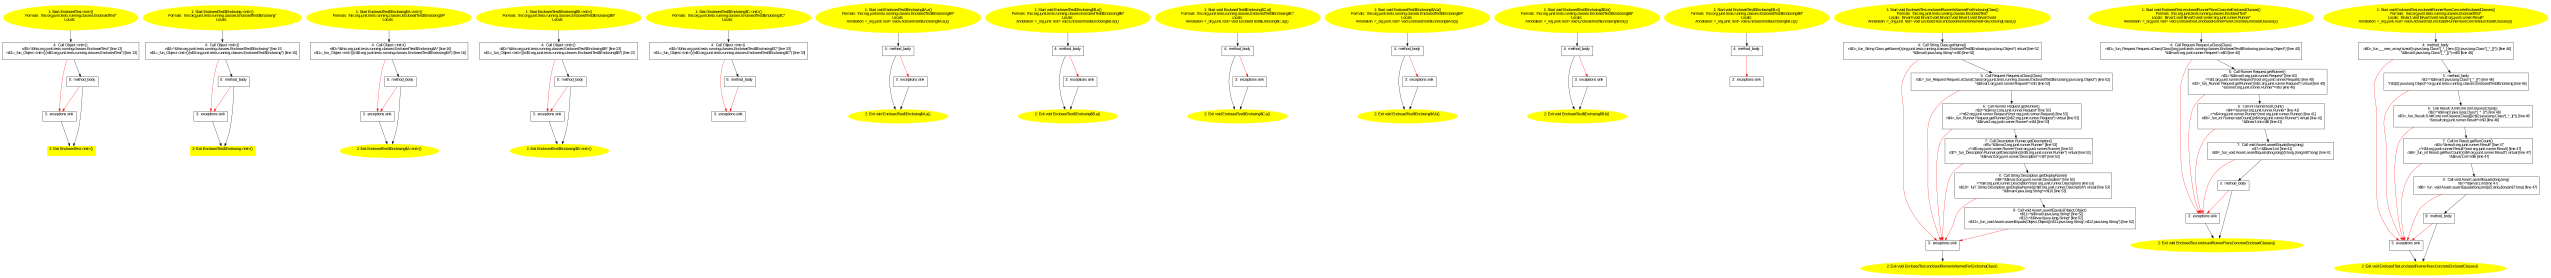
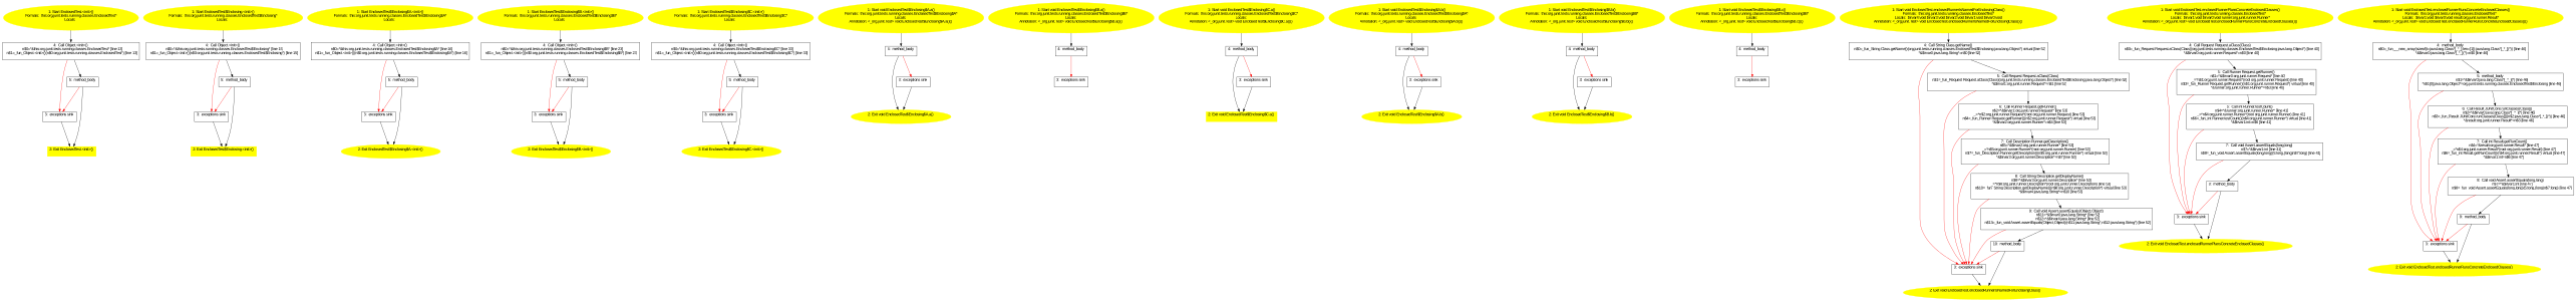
  digraph {
    fontname="Liberation Sans"
    node [fontname="Liberation Sans" shape=box]
    edge [fontname="Liberation Sans"]
    n1 [color=yellow label="1: Start EnclosedTest.<init>()\nFormals:  this:org.junit.tests.running.classes.EnclosedTest*\nLocals:  \n  " style=filled shape=""]
    n2 [label="4:  Call Object.<init>() \n   n$0=*&this:org.junit.tests.running.classes.EnclosedTest* [line 13]\n  n$1=_fun_Object.<init>()(n$0:org.junit.tests.running.classes.EnclosedTest*) [line 13]\n "]
    n3 [label="3:  exceptions sink \n  "]
    n4 [label="5:  method_body \n  "]
    n5 [color=yellow label="2: Exit EnclosedTest.<init>() \n  " style=filled]
    n6 [color=yellow label="1: Start EnclosedTest$Enclosing.<init>()\nFormals:  this:org.junit.tests.running.classes.EnclosedTest$Enclosing*\nLocals:  \n  " style=filled shape=""]
    n7 [label="4:  Call Object.<init>() \n   n$0=*&this:org.junit.tests.running.classes.EnclosedTest$Enclosing* [line 15]\n  n$1=_fun_Object.<init>()(n$0:org.junit.tests.running.classes.EnclosedTest$Enclosing*) [line 15]\n "]
    n8 [label="3:  exceptions sink \n  "]
    n9 [label="5:  method_body \n  "]
    n10 [color=yellow label="2: Exit EnclosedTest$Enclosing.<init>() \n  " style=filled]
    n11 [color=yellow label="1: Start EnclosedTest$Enclosing$A.<init>()\nFormals:  this:org.junit.tests.running.classes.EnclosedTest$Enclosing$A*\nLocals:  \n  " style=filled shape=""]
    n12 [label="4:  Call Object.<init>() \n   n$0=*&this:org.junit.tests.running.classes.EnclosedTest$Enclosing$A* [line 16]\n  n$1=_fun_Object.<init>()(n$0:org.junit.tests.running.classes.EnclosedTest$Enclosing$A*) [line 16]\n "]
    n13 [label="3:  exceptions sink \n  "]
    n14 [label="5:  method_body \n  "]
    n15 [color=yellow label="2: Exit EnclosedTest$Enclosing$A.<init>() \n  " style=filled shape=""]
    n16 [color=yellow label="1: Start EnclosedTest$Enclosing$B.<init>()\nFormals:  this:org.junit.tests.running.classes.EnclosedTest$Enclosing$B*\nLocals:  \n  " style=filled shape=""]
    n17 [label="4:  Call Object.<init>() \n   n$0=*&this:org.junit.tests.running.classes.EnclosedTest$Enclosing$B* [line 23]\n  n$1=_fun_Object.<init>()(n$0:org.junit.tests.running.classes.EnclosedTest$Enclosing$B*) [line 23]\n "]
    n18 [label="3:  exceptions sink \n  "]
    n19 [label="5:  method_body \n  "]
    n20 [color=yellow label="2: Exit EnclosedTest$Enclosing$B.<init>() \n  " style=filled shape=""]
    n21 [color=yellow label="1: Start EnclosedTest$Enclosing$C.<init>()\nFormals:  this:org.junit.tests.running.classes.EnclosedTest$Enclosing$C*\nLocals:  \n  " style=filled shape=""]
    n22 [label="4:  Call Object.<init>() \n   n$0=*&this:org.junit.tests.running.classes.EnclosedTest$Enclosing$C* [line 33]\n  n$1=_fun_Object.<init>()(n$0:org.junit.tests.running.classes.EnclosedTest$Enclosing$C*) [line 33]\n "]
    n23 [label="3:  exceptions sink \n  "]
    n24 [label="5:  method_body \n  "]
+   n25 [color=yellow label="2: Exit EnclosedTest$Enclosing$C.<init>() \n  " style=filled shape=""]
    n26 [color=yellow label="1: Start void EnclosedTest$Enclosing$A.a()\nFormals:  this:org.junit.tests.running.classes.EnclosedTest$Enclosing$A*\nLocals: \nAnnotation: <_org.junit.Test> void EnclosedTest$Enclosing$A.a()() \n  " style=filled shape=""]
    n27 [label="4:  method_body \n  "]
    n28 [color=yellow label="2: Exit void EnclosedTest$Enclosing$A.a() \n  " style=filled shape=""]
    n29 [label="3:  exceptions sink \n  "]
    n30 [color=yellow label="1: Start void EnclosedTest$Enclosing$B.a()\nFormals:  this:org.junit.tests.running.classes.EnclosedTest$Enclosing$B*\nLocals: \nAnnotation: <_org.junit.Test> void EnclosedTest$Enclosing$B.a()() \n  " style=filled shape=""]
    n31 [label="4:  method_body \n  "]
-   n32 [color=yellow label="2: Exit void EnclosedTest$Enclosing$B.a() \n  " style=filled shape=""]
    n33 [label="3:  exceptions sink \n  "]
    n34 [color=yellow label="1: Start void EnclosedTest$Enclosing$C.a()\nFormals:  this:org.junit.tests.running.classes.EnclosedTest$Enclosing$C*\nLocals: \nAnnotation: <_org.junit.Test> void EnclosedTest$Enclosing$C.a()() \n  " style=filled shape=""]
    n35 [label="4:  method_body \n  "]
-   n36 [color=yellow label="2: Exit void EnclosedTest$Enclosing$C.a() \n  " style=filled shape=""]
+   n36 [color=yellow label="2: Exit void EnclosedTest$Enclosing$C.a() \n  " style=filled]
    n37 [label="3:  exceptions sink \n  "]
    n38 [color=yellow label="1: Start void EnclosedTest$Enclosing$A.b()\nFormals:  this:org.junit.tests.running.classes.EnclosedTest$Enclosing$A*\nLocals: \nAnnotation: <_org.junit.Test> void EnclosedTest$Enclosing$A.b()() \n  " style=filled shape=""]
    n39 [label="4:  method_body \n  "]
    n40 [color=yellow label="2: Exit void EnclosedTest$Enclosing$A.b() \n  " style=filled shape=""]
    n41 [label="3:  exceptions sink \n  "]
    n42 [color=yellow label="1: Start void EnclosedTest$Enclosing$B.b()\nFormals:  this:org.junit.tests.running.classes.EnclosedTest$Enclosing$B*\nLocals: \nAnnotation: <_org.junit.Test> void EnclosedTest$Enclosing$B.b()() \n  " style=filled shape=""]
    n43 [label="4:  method_body \n  "]
    n44 [color=yellow label="2: Exit void EnclosedTest$Enclosing$B.b() \n  " style=filled shape=""]
    n45 [label="3:  exceptions sink \n  "]
    n46 [color=yellow label="1: Start void EnclosedTest$Enclosing$B.c()\nFormals:  this:org.junit.tests.running.classes.EnclosedTest$Enclosing$B*\nLocals: \nAnnotation: <_org.junit.Test> void EnclosedTest$Enclosing$B.c()() \n  " style=filled shape=""]
    n47 [label="4:  method_body \n  "]
    n48 [label="3:  exceptions sink \n  "]
    n49 [color=yellow label="1: Start void EnclosedTest.enclosedRunnerIsNamedForEnclosingClass()\nFormals:  this:org.junit.tests.running.classes.EnclosedTest*\nLocals:  $irvar4:void $irvar3:void $irvar2:void $irvar1:void $irvar0:void\nAnnotation: <_org.junit.Test> void EnclosedTest.enclosedRunnerIsNamedForEnclosingClass()() \n  " style=filled shape=""]
    n50 [label="4:  Call String Class.getName() \n   n$0=_fun_String Class.getName()(org.junit.tests.running.classes.EnclosedTest$Enclosing:java.lang.Object*) virtual [line 52]\n  *&$irvar0:java.lang.String*=n$0 [line 52]\n "]
    n51 [label="3:  exceptions sink \n  "]
    n52 [label="5:  Call Request Request.aClass(Class) \n   n$1=_fun_Request Request.aClass(Class)(org.junit.tests.running.classes.EnclosedTest$Enclosing:java.lang.Object*) [line 52]\n  *&$irvar1:org.junit.runner.Request*=n$1 [line 52]\n "]
    n53 [color=yellow label="2: Exit void EnclosedTest.enclosedRunnerIsNamedForEnclosingClass() \n  " style=filled shape=""]
    n54 [label="6:  Call Runner Request.getRunner() \n   n$2=*&$irvar1:org.junit.runner.Request* [line 53]\n  _=*n$2:org.junit.runner.Request*(root org.junit.runner.Request) [line 53]\n  n$4=_fun_Runner Request.getRunner()(n$2:org.junit.runner.Request*) virtual [line 53]\n  *&$irvar2:org.junit.runner.Runner*=n$4 [line 53]\n "]
    n55 [label="7:  Call Description Runner.getDescription() \n   n$5=*&$irvar2:org.junit.runner.Runner* [line 53]\n  _=*n$5:org.junit.runner.Runner*(root org.junit.runner.Runner) [line 53]\n  n$7=_fun_Description Runner.getDescription()(n$5:org.junit.runner.Runner*) virtual [line 53]\n  *&$irvar3:org.junit.runner.Description*=n$7 [line 53]\n "]
    n56 [label="8:  Call String Description.getDisplayName() \n   n$8=*&$irvar3:org.junit.runner.Description* [line 53]\n  _=*n$8:org.junit.runner.Description*(root org.junit.runner.Description) [line 53]\n  n$10=_fun_String Description.getDisplayName()(n$8:org.junit.runner.Description*) virtual [line 53]\n  *&$irvar4:java.lang.String*=n$10 [line 53]\n "]
    n57 [label="9:  Call void Assert.assertEquals(Object,Object) \n   n$11=*&$irvar0:java.lang.String* [line 52]\n  n$12=*&$irvar4:java.lang.String* [line 52]\n  n$13=_fun_void Assert.assertEquals(Object,Object)(n$11:java.lang.String*,n$12:java.lang.String*) [line 52]\n "]
+   n58 [label="10:  method_body \n  "]
    n59 [color=yellow label="1: Start void EnclosedTest.enclosedRunnerPlansConcreteEnclosedClasses()\nFormals:  this:org.junit.tests.running.classes.EnclosedTest*\nLocals:  $irvar1:void $irvar0:void runner:org.junit.runner.Runner*\nAnnotation: <_org.junit.Test> void EnclosedTest.enclosedRunnerPlansConcreteEnclosedClasses()() \n  " style=filled shape=""]
    n60 [label="4:  Call Request Request.aClass(Class) \n   n$0=_fun_Request Request.aClass(Class)(org.junit.tests.running.classes.EnclosedTest$Enclosing:java.lang.Object*) [line 40]\n  *&$irvar0:org.junit.runner.Request*=n$0 [line 40]\n "]
    n61 [label="3:  exceptions sink \n  "]
    n62 [label="5:  Call Runner Request.getRunner() \n   n$1=*&$irvar0:org.junit.runner.Request* [line 40]\n  _=*n$1:org.junit.runner.Request*(root org.junit.runner.Request) [line 40]\n  n$3=_fun_Runner Request.getRunner()(n$1:org.junit.runner.Request*) virtual [line 40]\n  *&runner:org.junit.runner.Runner*=n$3 [line 40]\n "]
    n63 [color=yellow label="2: Exit void EnclosedTest.enclosedRunnerPlansConcreteEnclosedClasses() \n  " style=filled shape=""]
    n64 [label="6:  Call int Runner.testCount() \n   n$4=*&runner:org.junit.runner.Runner* [line 41]\n  _=*n$4:org.junit.runner.Runner*(root org.junit.runner.Runner) [line 41]\n  n$6=_fun_int Runner.testCount()(n$4:org.junit.runner.Runner*) virtual [line 41]\n  *&$irvar1:int=n$6 [line 41]\n "]
    n65 [label="7:  Call void Assert.assertEquals(long,long) \n   n$7=*&$irvar1:int [line 41]\n  n$8=_fun_void Assert.assertEquals(long,long)(5:long,(long)n$7:long) [line 41]\n "]
    n66 [label="8:  method_body \n  "]
    n67 [color=yellow label="1: Start void EnclosedTest.enclosedRunnerRunsConcreteEnclosedClasses()\nFormals:  this:org.junit.tests.running.classes.EnclosedTest*\nLocals:  $irvar1:void $irvar0:void result:org.junit.runner.Result*\nAnnotation: <_org.junit.Test> void EnclosedTest.enclosedRunnerRunsConcreteEnclosedClasses()() \n  " style=filled shape=""]
    n68 [label="4:  method_body \n   n$0=_fun___new_array(sizeof(t=java.lang.Class*[_*_];len=[1]):java.lang.Class*[_*_](*)) [line 46]\n  *&$irvar0:java.lang.Class*[_*_](*)=n$0 [line 46]\n "]
    n69 [label="3:  exceptions sink \n  "]
    n70 [label="5:  method_body \n   n$1=*&$irvar0:java.lang.Class*[_*_](*) [line 46]\n  *n$1[0]:java.lang.Object*=org.junit.tests.running.classes.EnclosedTest$Enclosing [line 46]\n "]
    n71 [color=yellow label="2: Exit void EnclosedTest.enclosedRunnerRunsConcreteEnclosedClasses() \n  " style=filled shape=""]
    n72 [label="6:  Call Result JUnitCore.runClasses(Class[]) \n   n$2=*&$irvar0:java.lang.Class*[_*_](*) [line 46]\n  n$3=_fun_Result JUnitCore.runClasses(Class[])(n$2:java.lang.Class*[_*_](*)) [line 46]\n  *&result:org.junit.runner.Result*=n$3 [line 46]\n "]
    n73 [label="7:  Call int Result.getRunCount() \n   n$4=*&result:org.junit.runner.Result* [line 47]\n  _=*n$4:org.junit.runner.Result*(root org.junit.runner.Result) [line 47]\n  n$6=_fun_int Result.getRunCount()(n$4:org.junit.runner.Result*) virtual [line 47]\n  *&$irvar1:int=n$6 [line 47]\n "]
    n74 [label="8:  Call void Assert.assertEquals(long,long) \n   n$7=*&$irvar1:int [line 47]\n  n$8=_fun_void Assert.assertEquals(long,long)(5:long,(long)n$7:long) [line 47]\n "]
    n75 [label="9:  method_body \n  "]
    n1 -> n2
    n2 -> n3 [color=red]
    n2 -> n4
    n3 -> n5
    n4 -> n3 [color=red]
    n4 -> n5
    n6 -> n7
    n7 -> n8 [color=red]
    n7 -> n9
    n8 -> n10
    n9 -> n8 [color=red]
    n9 -> n10
    n11 -> n12
    n12 -> n13 [color=red]
    n12 -> n14
    n13 -> n15
    n14 -> n13 [color=red]
    n14 -> n15
    n16 -> n17
    n17 -> n18 [color=red]
    n17 -> n19
    n18 -> n20
    n19 -> n18 [color=red]
    n19 -> n20
    n21 -> n22
    n22 -> n23 [color=red]
    n22 -> n24
+   n23 -> n25
    n24 -> n23 [color=red]
+   n24 -> n25
    n26 -> n27
    n27 -> n28
    n27 -> n29 [color=red]
    n29 -> n28
    n30 -> n31
-   n31 -> n32
    n31 -> n33 [color=red]
-   n33 -> n32
    n34 -> n35
    n35 -> n36
    n35 -> n37 [color=red]
    n37 -> n36
    n38 -> n39
    n39 -> n40
    n39 -> n41 [color=red]
    n41 -> n40
    n42 -> n43
    n43 -> n44
    n43 -> n45 [color=red]
    n45 -> n44
    n46 -> n47
    n47 -> n48 [color=red]
    n49 -> n50
    n50 -> n51 [color=red]
    n50 -> n52
    n51 -> n53
    n52 -> n51 [color=red]
    n52 -> n54
    n54 -> n51 [color=red]
    n54 -> n55
    n55 -> n51 [color=red]
    n55 -> n56
    n56 -> n51 [color=red]
    n56 -> n57
    n57 -> n51 [color=red]
+   n57 -> n58
+   n58 -> n51 [color=red]
+   n58 -> n53
    n59 -> n60
    n60 -> n61 [color=red]
    n60 -> n62
    n61 -> n63
    n62 -> n61 [color=red]
    n62 -> n64
    n64 -> n61 [color=red]
    n64 -> n65
    n65 -> n61 [color=red]
    n65 -> n66
    n66 -> n61 [color=red]
    n66 -> n63
    n67 -> n68
    n68 -> n69 [color=red]
    n68 -> n70
    n69 -> n71
    n70 -> n69 [color=red]
    n70 -> n72
    n72 -> n69 [color=red]
    n72 -> n73
    n73 -> n69 [color=red]
    n73 -> n74
    n74 -> n69 [color=red]
    n74 -> n75
    n75 -> n69 [color=red]
    n75 -> n71
  }
